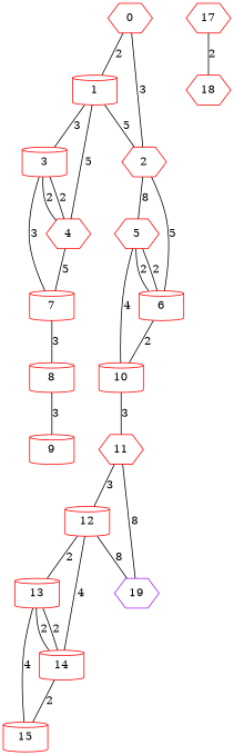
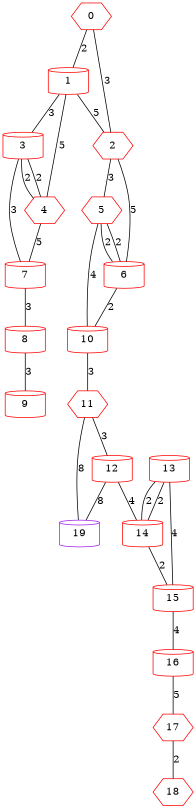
  graph {
    node [color=red shape=cylinder weight=1]
    0 [shape=hexagon]
    1
    2 [shape=hexagon]
    3
    4 [shape=hexagon]
    5 [shape=hexagon]
    6
    7
    10
    8
    11 [shape=hexagon]
    9
    12
-   19 [color=purple shape=hexagon weight=4]
+   19 [color=purple weight=4]
    13
    14
    15
+   16
    17 [shape=hexagon]
    18 [shape=hexagon]
    0 -- 1 [label=2]
    0 -- 2 [label=3]
    1 -- 2 [label=5]
    1 -- 3 [label=3]
    1 -- 4 [label=5]
-   2 -- 5 [label=8]
+   2 -- 5 [label=3]
    2 -- 6 [label=5]
    3 -- 4 [label=2]
    3 -- 4 [label=2]
    3 -- 7 [label=3]
    4 -- 7 [label=5]
    5 -- 6 [label=2]
    5 -- 6 [label=2]
    5 -- 10 [label=4]
    6 -- 10 [label=2]
    7 -- 8 [label=3]
    10 -- 11 [label=3]
    8 -- 9 [label=3]
    11 -- 12 [label=3]
    11 -- 19 [label=8]
    12 -- 19 [label=8]
-   12 -- 13 [label=2]
    12 -- 14 [label=4]
    13 -- 14 [label=2]
    13 -- 14 [label=2]
    13 -- 15 [label=4]
    14 -- 15 [label=2]
+   15 -- 16 [label=4]
+   16 -- 17 [label=5]
    17 -- 18 [label=2]
  }
